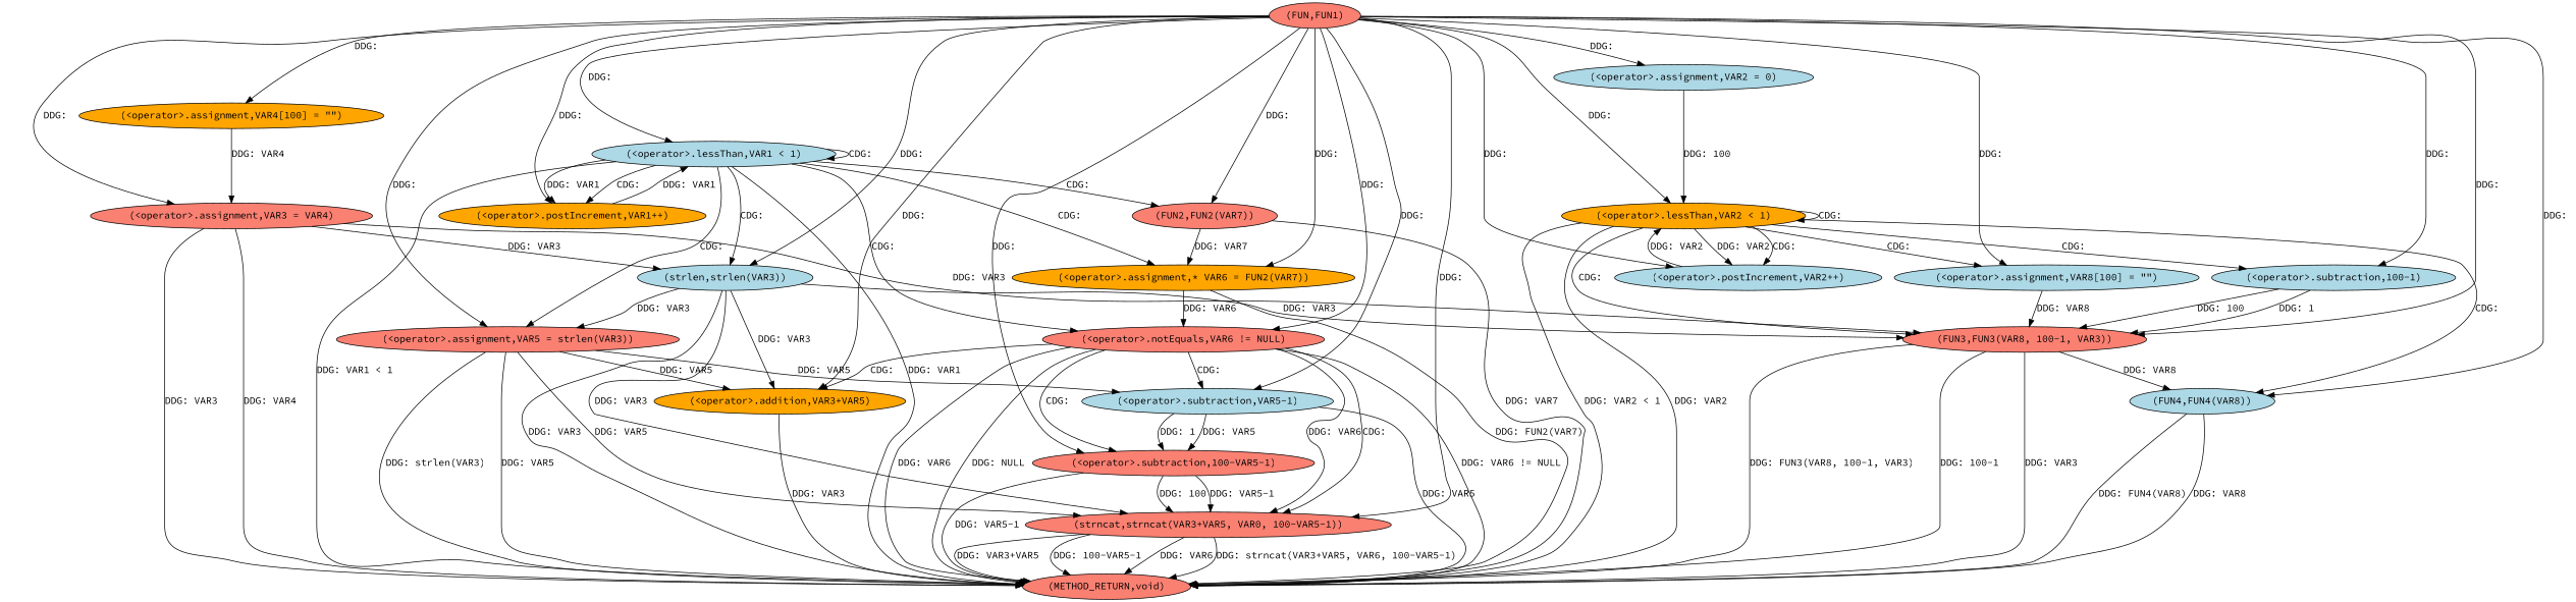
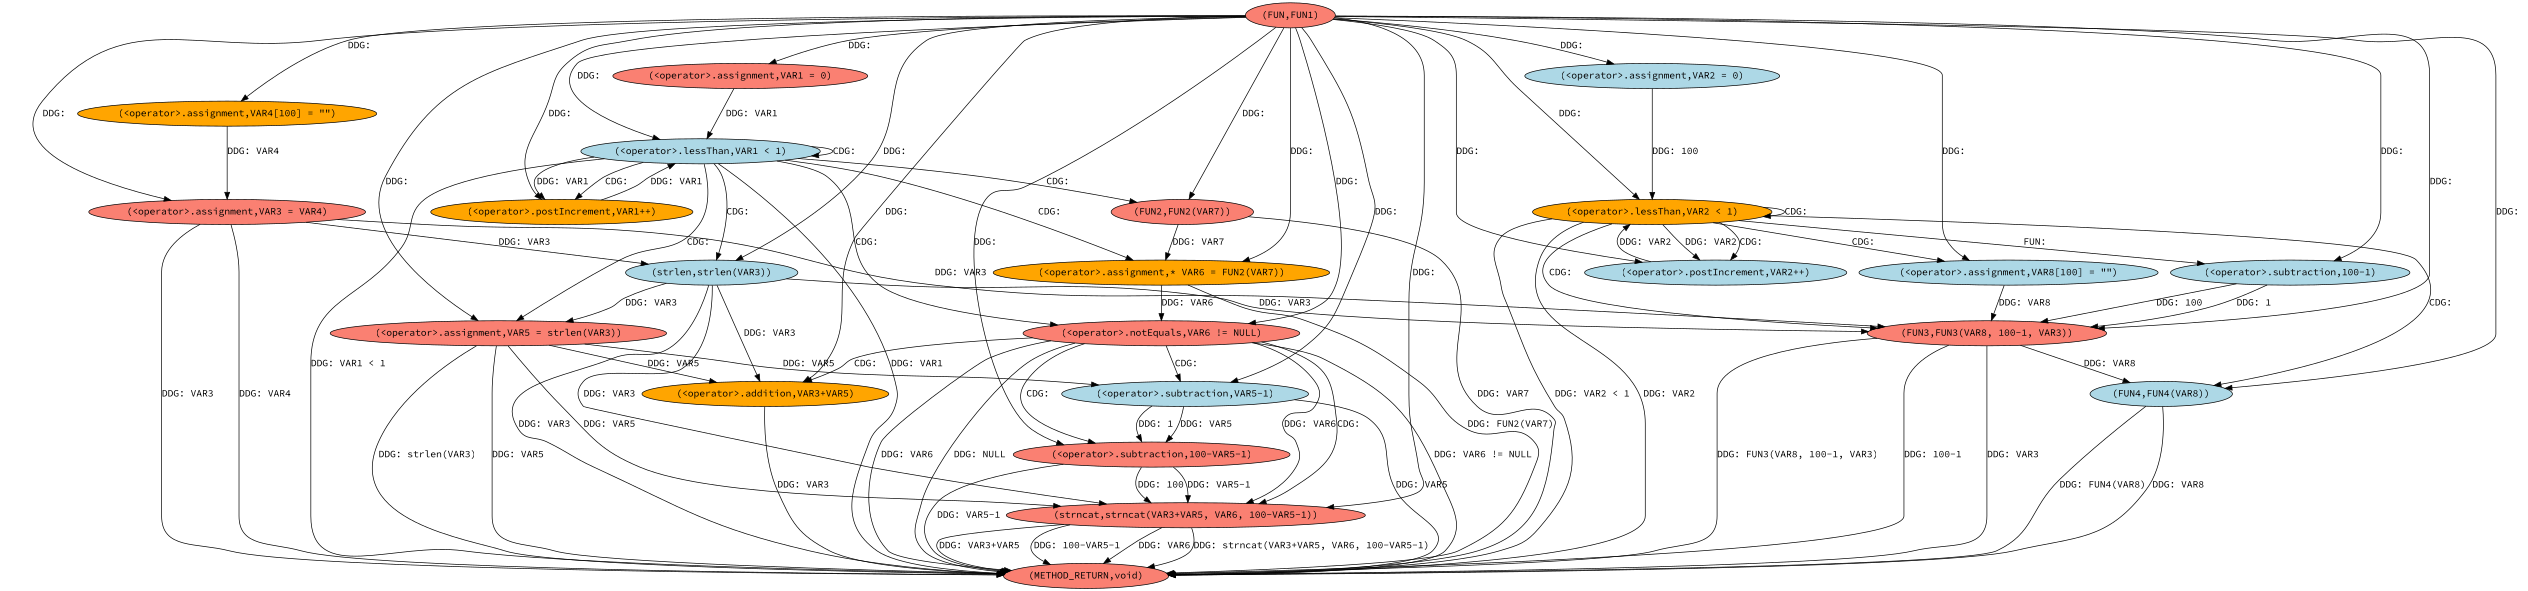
  digraph {
    fontname="Source Code Pro"
    node [fillcolor=salmon fontname="Source Code Pro" style=filled]
    edge [fontname="Source Code Pro"]
    n1 [label="(FUN,FUN1)"]
    n2 [fillcolor=orange label="(<operator>.assignment,VAR4[100] = \"\")"]
    n3 [label="(<operator>.assignment,VAR3 = VAR4)"]
+   n4 [label="(<operator>.assignment,VAR1 = 0)"]
    n5 [fillcolor=lightblue label="(<operator>.lessThan,VAR1 < 1)"]
    n6 [fillcolor=orange label="(<operator>.postIncrement,VAR1++)"]
    n7 [label="(<operator>.assignment,VAR5 = strlen(VAR3))"]
    n8 [fillcolor=lightblue label="(strlen,strlen(VAR3))"]
    n9 [fillcolor=orange label="(<operator>.assignment,* VAR6 = FUN2(VAR7))"]
    n10 [label="(FUN2,FUN2(VAR7))"]
    n11 [label="(<operator>.notEquals,VAR6 != NULL)"]
-   n12 [label="(strncat,strncat(VAR3+VAR5, VAR0, 100-VAR5-1))"]
+   n12 [label="(strncat,strncat(VAR3+VAR5, VAR6, 100-VAR5-1))"]
    n13 [fillcolor=orange label="(<operator>.addition,VAR3+VAR5)"]
    n14 [label="(<operator>.subtraction,100-VAR5-1)"]
    n15 [fillcolor=lightblue label="(<operator>.subtraction,VAR5-1)"]
    n16 [fillcolor=lightblue label="(<operator>.assignment,VAR2 = 0)"]
    n17 [fillcolor=orange label="(<operator>.lessThan,VAR2 < 1)"]
    n18 [fillcolor=lightblue label="(<operator>.postIncrement,VAR2++)"]
    n19 [fillcolor=lightblue label="(<operator>.assignment,VAR8[100] = \"\")"]
    n20 [label="(FUN3,FUN3(VAR8, 100-1, VAR3))"]
    n21 [fillcolor=lightblue label="(<operator>.subtraction,100-1)"]
    n22 [fillcolor=lightblue label="(FUN4,FUN4(VAR8))"]
    n23 [label="(METHOD_RETURN,void)"]
    n1 -> n2 [label="DDG: "]
    n1 -> n3 [label="DDG: "]
+   n1 -> n4 [label="DDG: "]
    n1 -> n5 [label="DDG: "]
    n1 -> n6 [label="DDG: "]
    n1 -> n7 [label="DDG: "]
    n1 -> n8 [label="DDG: "]
    n1 -> n9 [label="DDG: "]
    n1 -> n10 [label="DDG: "]
    n1 -> n11 [label="DDG: "]
    n1 -> n12 [label="DDG: "]
    n1 -> n13 [label="DDG: "]
    n1 -> n14 [label="DDG: "]
    n1 -> n15 [label="DDG: "]
    n1 -> n16 [label="DDG: "]
    n1 -> n17 [label="DDG: "]
    n1 -> n18 [label="DDG: "]
    n1 -> n19 [label="DDG: "]
    n1 -> n20 [label="DDG: "]
    n1 -> n21 [label="DDG: "]
    n1 -> n22 [label="DDG: "]
    n2 -> n3 [label="DDG: VAR4"]
    n3 -> n8 [label="DDG: VAR3"]
    n3 -> n20 [label="DDG: VAR3"]
    n3 -> n23 [label="DDG: VAR3"]
    n3 -> n23 [label="DDG: VAR4"]
+   n4 -> n5 [label="DDG: VAR1"]
    n5 -> n5 [label="CDG: "]
    n5 -> n6 [label="DDG: VAR1"]
    n5 -> n6 [label="CDG: "]
    n5 -> n7 [label="CDG: "]
    n5 -> n8 [label="CDG: "]
    n5 -> n9 [label="CDG: "]
    n5 -> n10 [label="CDG: "]
    n5 -> n11 [label="CDG: "]
    n5 -> n23 [label="DDG: VAR1"]
    n5 -> n23 [label="DDG: VAR1 < 1"]
    n6 -> n5 [label="DDG: VAR1"]
    n7 -> n12 [label="DDG: VAR5"]
    n7 -> n13 [label="DDG: VAR5"]
    n7 -> n15 [label="DDG: VAR5"]
    n7 -> n23 [label="DDG: VAR5"]
    n7 -> n23 [label="DDG: strlen(VAR3)"]
    n8 -> n7 [label="DDG: VAR3"]
    n8 -> n12 [label="DDG: VAR3"]
    n8 -> n13 [label="DDG: VAR3"]
    n8 -> n20 [label="DDG: VAR3"]
    n8 -> n23 [label="DDG: VAR3"]
    n9 -> n11 [label="DDG: VAR6"]
    n9 -> n23 [label="DDG: FUN2(VAR7)"]
    n10 -> n9 [label="DDG: VAR7"]
    n10 -> n23 [label="DDG: VAR7"]
    n11 -> n12 [label="DDG: VAR6"]
    n11 -> n12 [label="CDG: "]
    n11 -> n13 [label="CDG: "]
    n11 -> n14 [label="CDG: "]
    n11 -> n15 [label="CDG: "]
    n11 -> n23 [label="DDG: VAR6 != NULL"]
    n11 -> n23 [label="DDG: VAR6"]
    n11 -> n23 [label="DDG: NULL"]
    n12 -> n23 [label="DDG: VAR6"]
    n12 -> n23 [label="DDG: strncat(VAR3+VAR5, VAR6, 100-VAR5-1)"]
    n12 -> n23 [label="DDG: VAR3+VAR5"]
    n12 -> n23 [label="DDG: 100-VAR5-1"]
    n13 -> n23 [label="DDG: VAR3"]
    n14 -> n12 [label="DDG: 100"]
    n14 -> n12 [label="DDG: VAR5-1"]
    n14 -> n23 [label="DDG: VAR5-1"]
    n15 -> n14 [label="DDG: VAR5"]
    n15 -> n14 [label="DDG: 1"]
    n15 -> n23 [label="DDG: VAR5"]
    n16 -> n17 [label="DDG: 100"]
    n17 -> n17 [label="CDG: "]
    n17 -> n18 [label="DDG: VAR2"]
    n17 -> n18 [label="CDG: "]
    n17 -> n19 [label="CDG: "]
    n17 -> n20 [label="CDG: "]
-   n17 -> n21 [label="CDG: "]
+   n17 -> n21 [label="FUN: "]
    n17 -> n22 [label="CDG: "]
    n17 -> n23 [label="DDG: VAR2 < 1"]
    n17 -> n23 [label="DDG: VAR2"]
    n18 -> n17 [label="DDG: VAR2"]
    n19 -> n20 [label="DDG: VAR8"]
    n20 -> n22 [label="DDG: VAR8"]
    n20 -> n23 [label="DDG: VAR3"]
    n20 -> n23 [label="DDG: FUN3(VAR8, 100-1, VAR3)"]
    n20 -> n23 [label="DDG: 100-1"]
    n21 -> n20 [label="DDG: 100"]
    n21 -> n20 [label="DDG: 1"]
    n22 -> n23 [label="DDG: FUN4(VAR8)"]
    n22 -> n23 [label="DDG: VAR8"]
  }
